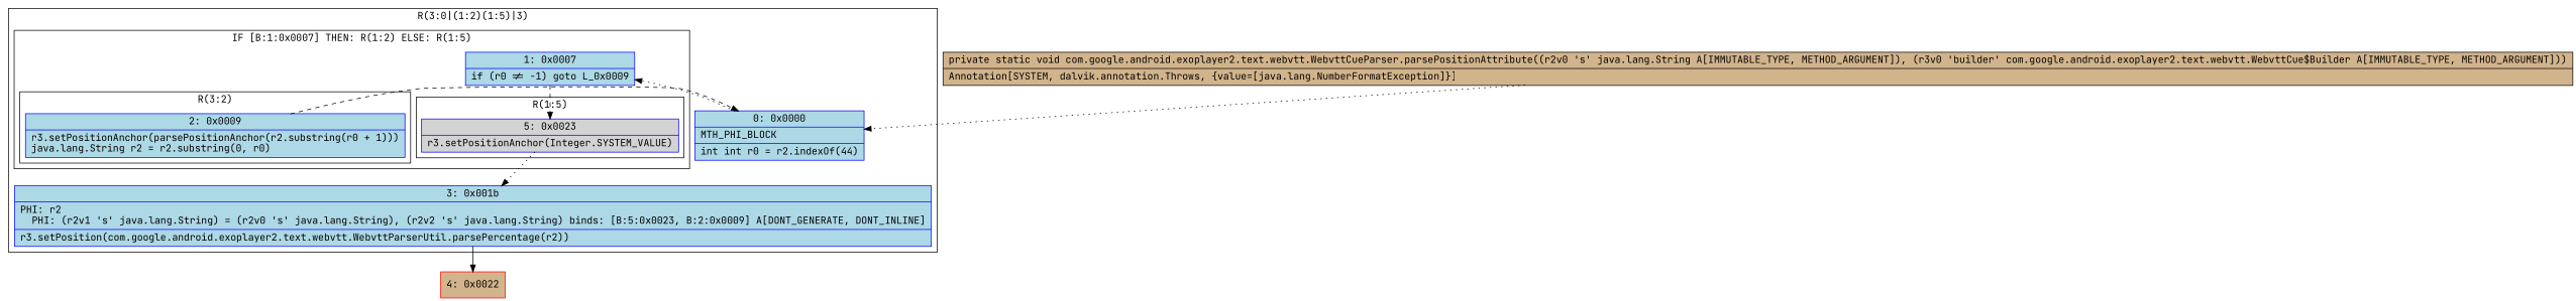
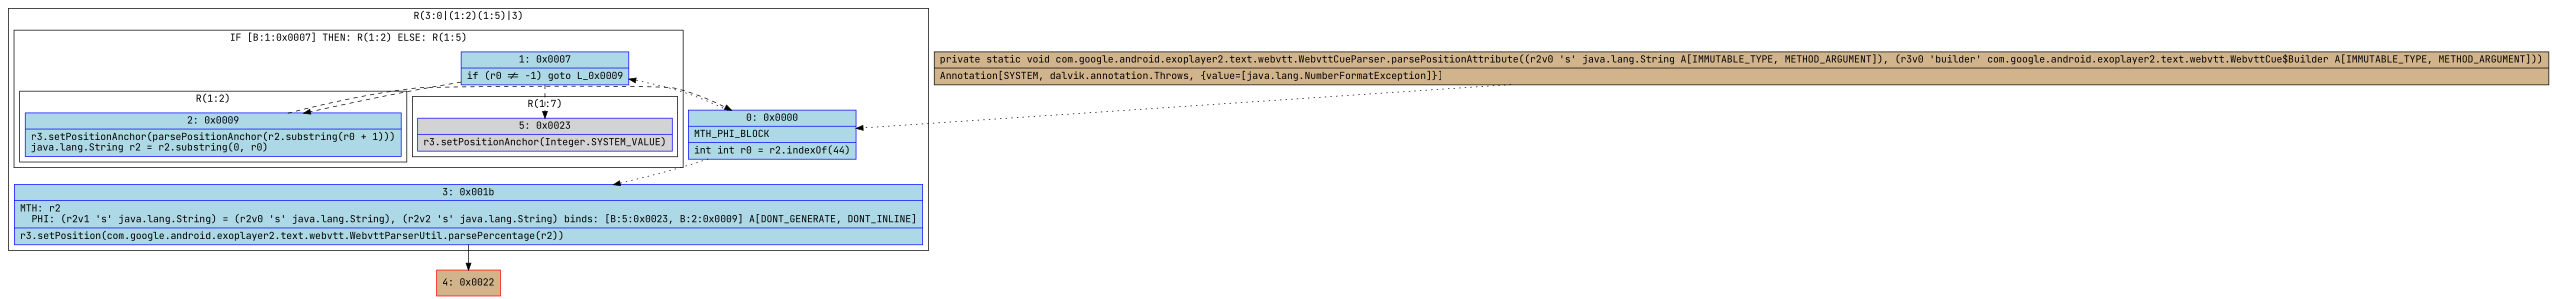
  digraph {
    fontname="JetBrains Mono"
    node [color=blue fillcolor=lightblue fontname="JetBrains Mono" shape=record style=filled]
    edge [fontname="JetBrains Mono" style=dashed]
    n1 [label="{2\:\ 0x0009|r3.setPositionAnchor(parsePositionAnchor(r2.substring(r0 + 1)))\ljava.lang.String r2 = r2.substring(0, r0)\l}"]
    n2 [fillcolor=lightgrey label="{5\:\ 0x0023|r3.setPositionAnchor(Integer.SYSTEM_VALUE)\l}"]
    n3 [label="{1\:\ 0x0007|if (r0 != \-1) goto L_0x0009\l}"]
    n4 [label="{0\:\ 0x0000|MTH_PHI_BLOCK\l|int int r0 = r2.indexOf(44)\l}"]
-   n5 [label="{3\:\ 0x001b|PHI: r2 \l  PHI: (r2v1 's' java.lang.String) = (r2v0 's' java.lang.String), (r2v2 's' java.lang.String) binds: [B:5:0x0023, B:2:0x0009] A[DONT_GENERATE, DONT_INLINE]\l|r3.setPosition(com.google.android.exoplayer2.text.webvtt.WebvttParserUtil.parsePercentage(r2))\l}"]
+   n5 [label="{3\:\ 0x001b|MTH: r2 \l  PHI: (r2v1 's' java.lang.String) = (r2v0 's' java.lang.String), (r2v2 's' java.lang.String) binds: [B:5:0x0023, B:2:0x0009] A[DONT_GENERATE, DONT_INLINE]\l|r3.setPosition(com.google.android.exoplayer2.text.webvtt.WebvttParserUtil.parsePercentage(r2))\l}"]
    n6 [color=red fillcolor=tan label="{4\:\ 0x0022}"]
    n7 [fillcolor=tan label="{private static void com.google.android.exoplayer2.text.webvtt.WebvttCueParser.parsePositionAttribute((r2v0 's' java.lang.String A[IMMUTABLE_TYPE, METHOD_ARGUMENT]), (r3v0 'builder' com.google.android.exoplayer2.text.webvtt.WebvttCue$Builder A[IMMUTABLE_TYPE, METHOD_ARGUMENT]))  | Annotation[SYSTEM, dalvik.annotation.Throws, \{value=[java.lang.NumberFormatException]\}]\l}" color=""]
    subgraph cluster_1 {
      label="R(3:0|(1:2)(1:5)|3)"
      n4
      n5
      subgraph cluster_2 {
        label="IF [B:1:0x0007] THEN: R(1:2) ELSE: R(1:5)"
        n3
        subgraph cluster_3 {
-         label="R(3:2)"
+         label="R(1:2)"
          n1
        }
        subgraph cluster_4 {
-         label="R(1:5)"
+         label="R(1:7)"
          n2
        }
      }
    }
    n1 -> n4
-   n2 -> n5 [style=dotted]
+   n4 -> n5 [style=dotted]
+   n3 -> n1
    n3 -> n2
    n4 -> n3 [style=dotted]
    n5 -> n6 [style=solid]
    n7 -> n4 [style=dotted]
  }
